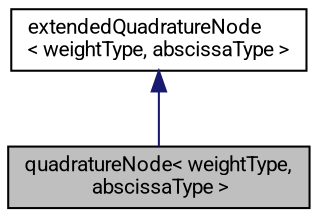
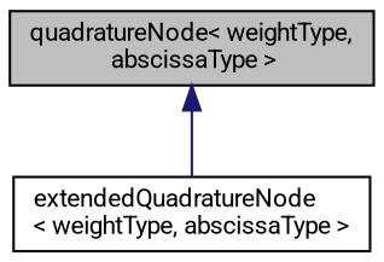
  digraph {
    fontname=Roboto
    node [color=black fontname=Roboto fontsize=10 shape=record]
    n1 [fillcolor=grey75 fontcolor=black height=0.2 label="quadratureNode\< weightType,\l abscissaType \>" style=filled width=0.4]
    n2 [height=0.2 label="extendedQuadratureNode\l\< weightType, abscissaType \>" width=0.4]
-   n2 -> n1 [color=midnightblue dir=back fontname=Roboto fontsize=10 labelfontname=Helvetica labelfontsize=10 style=solid]
+   n1 -> n2 [color=midnightblue dir=back fontname=Roboto fontsize=10 labelfontname=Helvetica labelfontsize=10 style=solid]
  }
